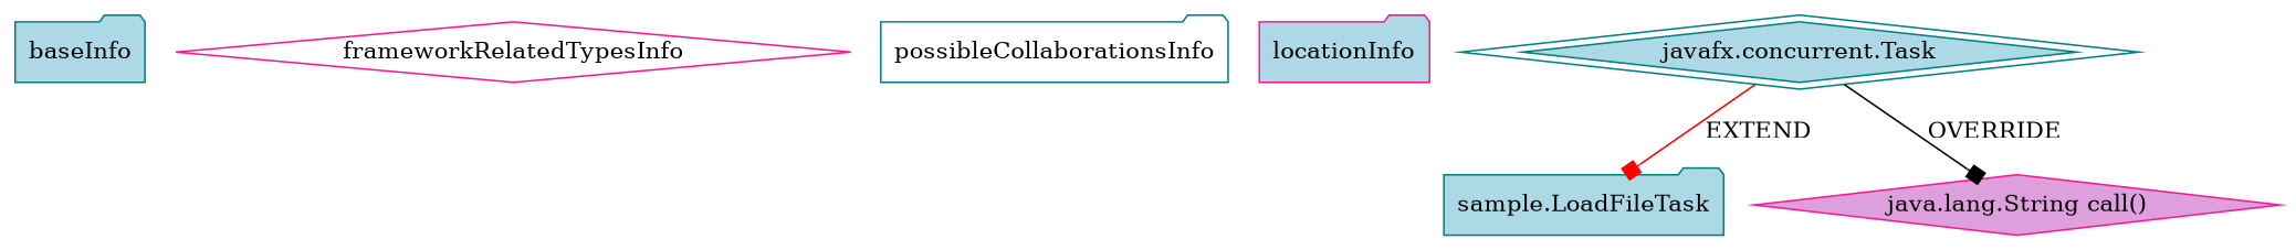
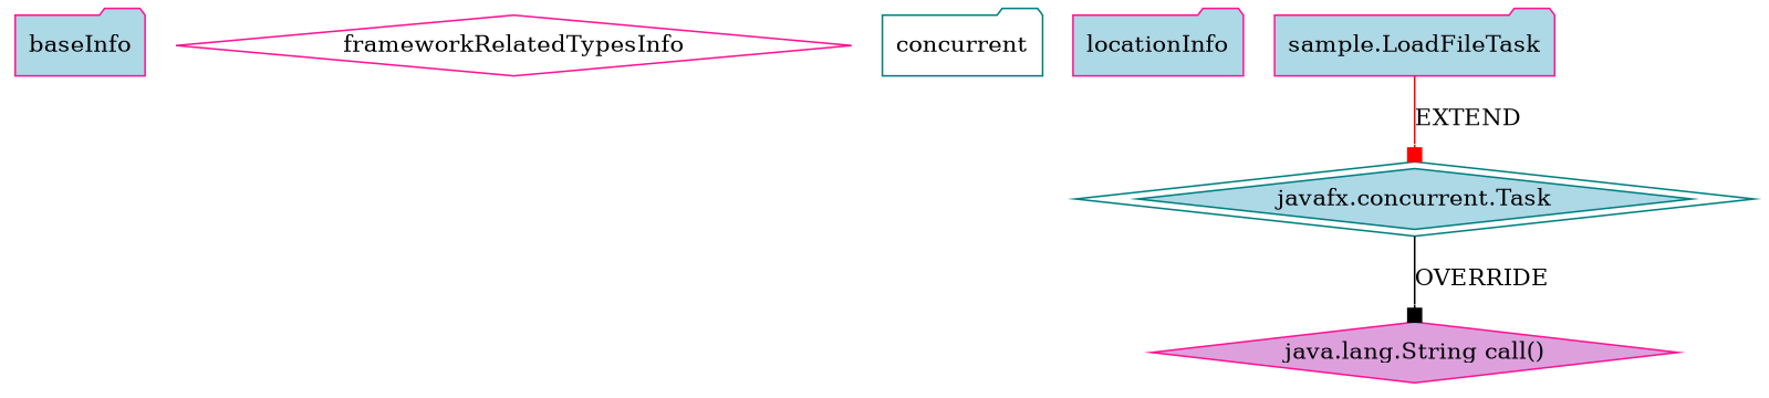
  digraph {
    node [color=teal fillcolor=lightblue shape=folder style=filled]
    edge [arrowhead=box]
-   baseInfo [category=extension_graph graphId=3305 isAnonymous=false possibleRelation=false]
+   baseInfo [category=extension_graph color=deeppink graphId=3305 isAnonymous=false possibleRelation=false]
    frameworkRelatedTypesInfo [0="javafx.concurrent.Task" color=deeppink fillcolor=white shape=diamond]
-   possibleCollaborationsInfo [fillcolor=white]
+   possibleCollaborationsInfo [fillcolor=white label=concurrent]
    locationInfo [color=deeppink contextSignature=LoadFileTask filePath="/jdtommy-NiceTail/NiceTail-master/src/sample/LoadFileTask.java" graphId=3305 projectName="jdtommy-NiceTail"]
-   n5 [isFrameworkType=false label="sample.LoadFileTask" vertexType=ROOT_CLIENT_CLASS_DECLARATION]
+   n5 [color=deeppink isFrameworkType=false label="sample.LoadFileTask" vertexType=ROOT_CLIENT_CLASS_DECLARATION]
    n6 [isFrameworkType=true label="javafx.concurrent.Task" peripheries=2 shape=diamond vertexType=FRAMEWORK_CLASS_TYPE]
    n7 [color=deeppink fillcolor=plum isFrameworkType=false label="java.lang.String call()" shape=diamond vertexType=OVERRIDING_METHOD_DECLARATION]
-   n6 -> n5 [color=red label=EXTEND]
+   n5 -> n6 [color=red label=EXTEND]
    n6 -> n7 [label=OVERRIDE]
  }
